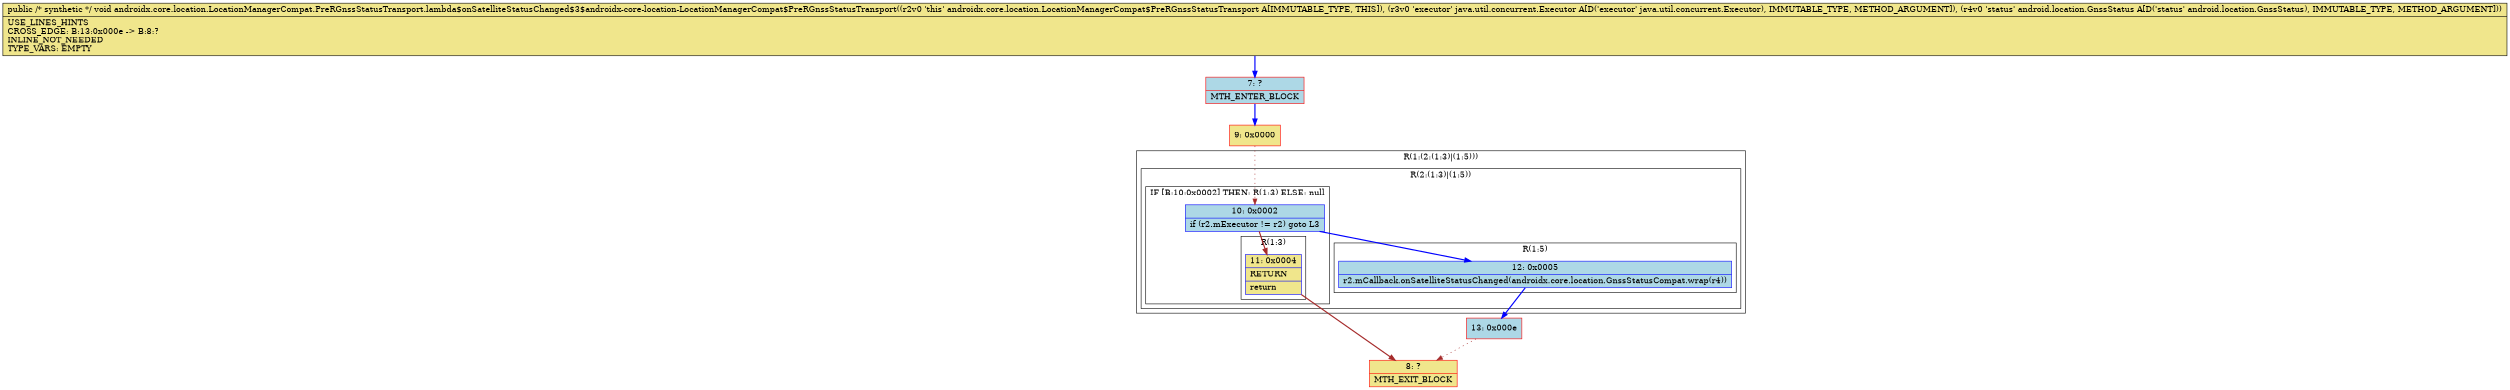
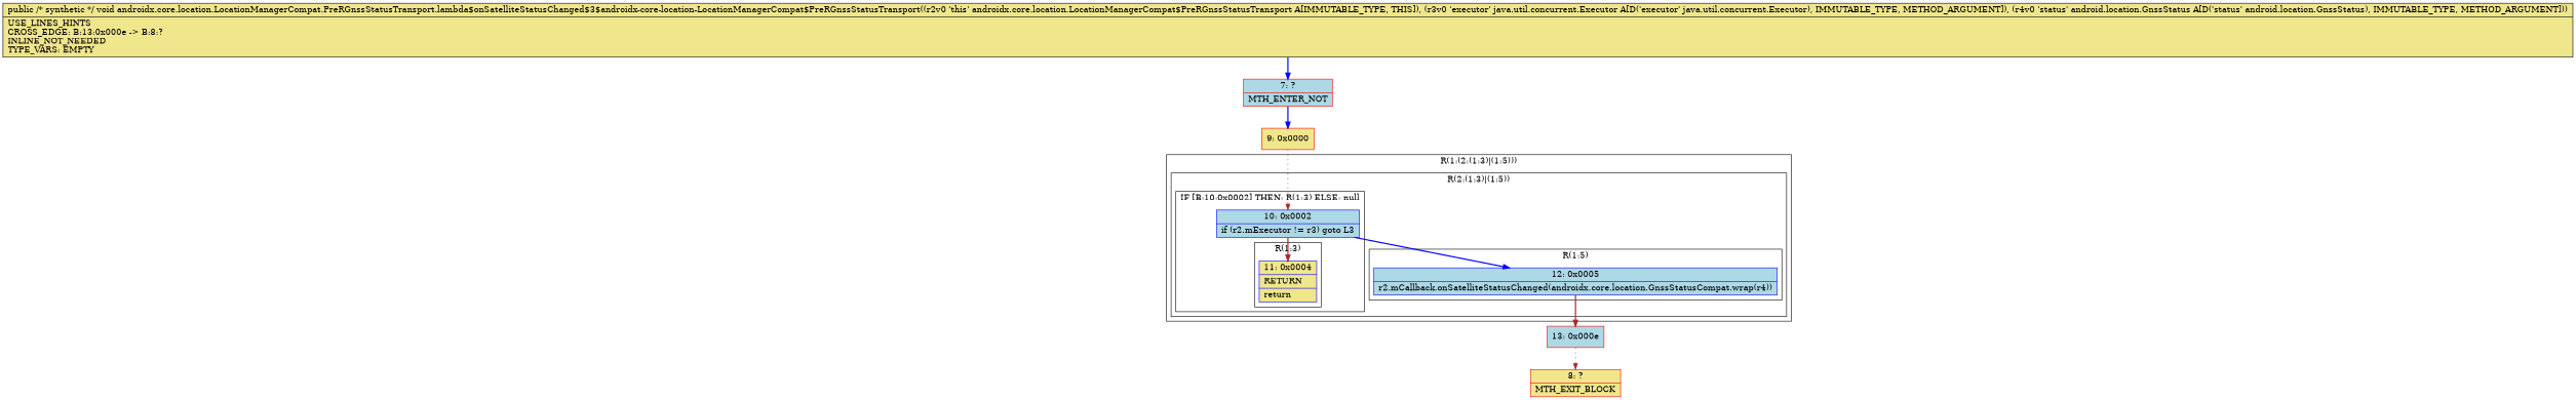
  digraph {
    node [color=red fillcolor=khaki shape=record style=filled]
    edge [color=brown style=bold]
    n1 [color=blue label="{11\:\ 0x0004|RETURN\l|return\l}"]
-   n2 [color=blue fillcolor=lightblue label="{10\:\ 0x0002|if (r2.mExecutor != r2) goto L3\l}"]
+   n2 [color=blue fillcolor=lightblue label="{10\:\ 0x0002|if (r2.mExecutor != r3) goto L3\l}"]
    n3 [color=blue fillcolor=lightblue label="{12\:\ 0x0005|r2.mCallback.onSatelliteStatusChanged(androidx.core.location.GnssStatusCompat.wrap(r4))\l}"]
    n4 [label="{8\:\ ?|MTH_EXIT_BLOCK\l}"]
    n5 [fillcolor=lightblue label="{13\:\ 0x000e}"]
-   n6 [fillcolor=lightblue label="{7\:\ ?|MTH_ENTER_BLOCK\l}"]
+   n6 [fillcolor=lightblue label="{7\:\ ?|MTH_ENTER_NOT\l}"]
    n7 [label="{9\:\ 0x0000}"]
    n8 [label="{public \/* synthetic *\/ void androidx.core.location.LocationManagerCompat.PreRGnssStatusTransport.lambda$onSatelliteStatusChanged$3$androidx\-core\-location\-LocationManagerCompat$PreRGnssStatusTransport((r2v0 'this' androidx.core.location.LocationManagerCompat$PreRGnssStatusTransport A[IMMUTABLE_TYPE, THIS]), (r3v0 'executor' java.util.concurrent.Executor A[D('executor' java.util.concurrent.Executor), IMMUTABLE_TYPE, METHOD_ARGUMENT]), (r4v0 'status' android.location.GnssStatus A[D('status' android.location.GnssStatus), IMMUTABLE_TYPE, METHOD_ARGUMENT]))  | USE_LINES_HINTS\lCROSS_EDGE: B:13:0x000e \-\> B:8:?\lINLINE_NOT_NEEDED\lTYPE_VARS: EMPTY\l}" color=""]
    subgraph cluster_1 {
      label="R(1:(2:(1:3)|(1:5)))"
      subgraph cluster_2 {
        label="R(2:(1:3)|(1:5))"
        subgraph cluster_3 {
          label="IF [B:10:0x0002] THEN: R(1:3) ELSE: null"
          n2
          subgraph cluster_4 {
            label="R(1:3)"
            n1
          }
        }
        subgraph cluster_5 {
          label="R(1:5)"
          n3
        }
      }
    }
-   n1 -> n4
    n2 -> n1
    n2 -> n3 [color=blue]
-   n3 -> n5 [color=blue]
+   n3 -> n5
    n5 -> n4 [style=dotted]
    n6 -> n7 [color=blue]
    n7 -> n2 [style=dotted]
    n8 -> n6 [color=blue]
  }
